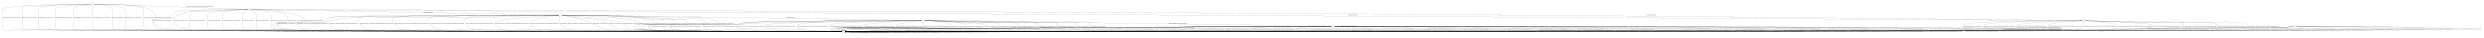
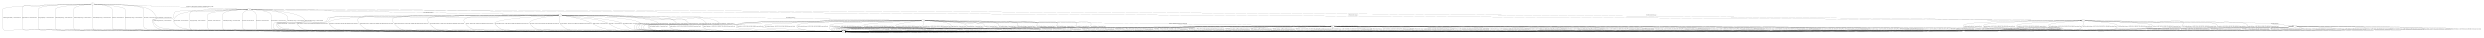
  digraph {
    configurations="1.0.0-TLS10|1.2.1-TLS10|1.3.0-TLS10|2.0.0-TLS10|2.10.0-TLS10|2.11.0-TLS10"
    fontname="PT Serif"
    node [feature="1.0.0-TLS10|1.2.1-TLS10|1.3.0-TLS10|2.0.0-TLS10|2.10.0-TLS10|2.11.0-TLS10" fontname="PT Serif"]
    edge [feature="1.0.0-TLS10|1.2.1-TLS10|1.3.0-TLS10|2.0.0-TLS10|2.10.0-TLS10|2.11.0-TLS10" fontname="PT Serif"]
    b [feature=True]
    c
    d
    e
    h [feature="2.11.0-TLS10"]
    f
    i [feature="2.11.0-TLS10"]
    g
    b -> c [label="AlertWarningCloseNotify / ConnectionClosed"]
    b -> c [label="ApplicationData / ConnectionClosed"]
    b -> c [label="ChangeCipherSpec / ConnectionClosed"]
    b -> c [label="DHClientKeyExchange / ConnectionClosed"]
    b -> c [label="DHEServerKeyExchange / ConnectionClosed"]
    b -> c [label="ECDHClientKeyExchange / ConnectionClosed"]
    b -> c [label="Finished / ConnectionClosed"]
    b -> c [label="RSAClientKeyExchange / ConnectionClosed"]
    b -> c [label="ServerHello / ConnectionClosed"]
    b -> c [label="ServerHelloDone / ConnectionClosed"]
    b -> d [label="ClientHello / SERVER_HELLO|CERTIFICATE|SERVER_HELLO_DONE"]
    c -> c [label="AlertWarningCloseNotify / ConnectionClosed"]
    c -> c [label="ApplicationData / ConnectionClosed"]
    c -> c [label="ChangeCipherSpec / ConnectionClosed"]
    c -> c [label="ClientHello / ConnectionClosed"]
    c -> c [label="DHClientKeyExchange / ConnectionClosed"]
    c -> c [label="DHEServerKeyExchange / ConnectionClosed"]
    c -> c [label="ECDHClientKeyExchange / ConnectionClosed"]
    c -> c [label="Finished / ConnectionClosed"]
    c -> c [label="RSAClientKeyExchange / ConnectionClosed"]
    c -> c [label="ServerHello / ConnectionClosed"]
    c -> c [label="ServerHelloDone / ConnectionClosed"]
    d -> c [label="AlertWarningCloseNotify / ConnectionClosed"]
    d -> c [label="ApplicationData / ConnectionClosed"]
    d -> c [label="ChangeCipherSpec / ConnectionClosed"]
    d -> c [label="ClientHello / ConnectionClosed"]
    d -> c [label="DHEServerKeyExchange / ConnectionClosed"]
    d -> c [label="Finished / ConnectionClosed"]
    d -> c [label="ServerHello / ConnectionClosed"]
    d -> c [label="ServerHelloDone / ConnectionClosed"]
    d -> c [feature="1.0.0-TLS10|1.2.1-TLS10|1.3.0-TLS10|2.0.0-TLS10|2.10.0-TLS10" label="DHClientKeyExchange / ConnectionClosed"]
    d -> c [feature="1.0.0-TLS10|1.2.1-TLS10|1.3.0-TLS10|2.0.0-TLS10|2.10.0-TLS10" label="ECDHClientKeyExchange / ConnectionClosed"]
    d -> e [label="RSAClientKeyExchange / -"]
    d -> h [feature="2.11.0-TLS10" label="DHClientKeyExchange / -"]
    d -> h [feature="2.11.0-TLS10" label="ECDHClientKeyExchange / -"]
    e -> c [label="AlertWarningCloseNotify / ConnectionClosed"]
    e -> c [feature="2.10.0-TLS10|2.11.0-TLS10" label="ApplicationData / ALERT_FATAL_UNEXPECTED_MESSAGE|ConnectionClosed"]
    e -> c [feature="2.10.0-TLS10|2.11.0-TLS10" label="ClientHello / ALERT_FATAL_UNEXPECTED_MESSAGE|ConnectionClosed"]
    e -> c [feature="2.10.0-TLS10|2.11.0-TLS10" label="DHClientKeyExchange / ALERT_FATAL_UNEXPECTED_MESSAGE|ConnectionClosed"]
    e -> c [feature="2.10.0-TLS10|2.11.0-TLS10" label="DHEServerKeyExchange / ALERT_FATAL_UNEXPECTED_MESSAGE|ConnectionClosed"]
    e -> c [feature="2.10.0-TLS10|2.11.0-TLS10" label="ECDHClientKeyExchange / ALERT_FATAL_UNEXPECTED_MESSAGE|ConnectionClosed"]
    e -> c [feature="2.10.0-TLS10|2.11.0-TLS10" label="Finished / ALERT_FATAL_UNEXPECTED_MESSAGE|ConnectionClosed"]
    e -> c [feature="2.10.0-TLS10|2.11.0-TLS10" label="RSAClientKeyExchange / ALERT_FATAL_UNEXPECTED_MESSAGE|ConnectionClosed"]
    e -> c [feature="2.10.0-TLS10|2.11.0-TLS10" label="ServerHello / ALERT_FATAL_UNEXPECTED_MESSAGE|ConnectionClosed"]
    e -> c [feature="2.10.0-TLS10|2.11.0-TLS10" label="ServerHelloDone / ALERT_FATAL_UNEXPECTED_MESSAGE|ConnectionClosed"]
    e -> c [feature="1.0.0-TLS10|1.2.1-TLS10|1.3.0-TLS10|2.0.0-TLS10" label="ApplicationData / ConnectionClosed"]
    e -> c [feature="1.0.0-TLS10|1.2.1-TLS10|1.3.0-TLS10|2.0.0-TLS10" label="ClientHello / ConnectionClosed"]
    e -> c [feature="1.0.0-TLS10|1.2.1-TLS10|1.3.0-TLS10|2.0.0-TLS10" label="DHClientKeyExchange / ConnectionClosed"]
    e -> c [feature="1.0.0-TLS10|1.2.1-TLS10|1.3.0-TLS10|2.0.0-TLS10" label="DHEServerKeyExchange / ConnectionClosed"]
    e -> c [feature="1.0.0-TLS10|1.2.1-TLS10|1.3.0-TLS10|2.0.0-TLS10" label="ECDHClientKeyExchange / ConnectionClosed"]
    e -> c [feature="1.0.0-TLS10|1.2.1-TLS10|1.3.0-TLS10|2.0.0-TLS10" label="Finished / ConnectionClosed"]
    e -> c [feature="1.0.0-TLS10|1.2.1-TLS10|1.3.0-TLS10|2.0.0-TLS10" label="RSAClientKeyExchange / ConnectionClosed"]
    e -> c [feature="1.0.0-TLS10|1.2.1-TLS10|1.3.0-TLS10|2.0.0-TLS10" label="ServerHello / ConnectionClosed"]
    e -> c [feature="1.0.0-TLS10|1.2.1-TLS10|1.3.0-TLS10|2.0.0-TLS10" label="ServerHelloDone / ConnectionClosed"]
    e -> f [label="DHClientKeyExchange / -"]
    h -> c [feature="2.11.0-TLS10" label="AlertWarningCloseNotify / ConnectionClosed"]
    h -> c [feature="2.11.0-TLS10" label="ApplicationData / ALERT_FATAL_UNEXPECTED_MESSAGE|ConnectionClosed"]
    h -> c [feature="2.11.0-TLS10" label="ClientHello / ALERT_FATAL_UNEXPECTED_MESSAGE|ConnectionClosed"]
    h -> c [feature="2.11.0-TLS10" label="DHClientKeyExchange / ALERT_FATAL_UNEXPECTED_MESSAGE|ConnectionClosed"]
    h -> c [feature="2.11.0-TLS10" label="DHEServerKeyExchange / ALERT_FATAL_UNEXPECTED_MESSAGE|ConnectionClosed"]
    h -> c [feature="2.11.0-TLS10" label="ECDHClientKeyExchange / ALERT_FATAL_UNEXPECTED_MESSAGE|ConnectionClosed"]
    h -> c [feature="2.11.0-TLS10" label="Finished / ALERT_FATAL_UNEXPECTED_MESSAGE|ConnectionClosed"]
    h -> c [feature="2.11.0-TLS10" label="RSAClientKeyExchange / ALERT_FATAL_UNEXPECTED_MESSAGE|ConnectionClosed"]
    h -> c [feature="2.11.0-TLS10" label="ServerHello / ALERT_FATAL_UNEXPECTED_MESSAGE|ConnectionClosed"]
    h -> c [feature="2.11.0-TLS10" label="ServerHelloDone / ALERT_FATAL_UNEXPECTED_MESSAGE|ConnectionClosed"]
+   h -> i [feature="2.11.0-TLS10" label="ChangeCipherSpec / -"]
    f -> c [label="AlertWarningCloseNotify / ConnectionClosed"]
    f -> c [feature="2.10.0-TLS10|2.11.0-TLS10" label="ApplicationData / ALERT_FATAL_UNEXPECTED_MESSAGE|ConnectionClosed"]
    f -> c [feature="2.10.0-TLS10|2.11.0-TLS10" label="ChangeCipherSpec / ALERT_FATAL_UNEXPECTED_MESSAGE|ConnectionClosed"]
    f -> c [feature="2.10.0-TLS10|2.11.0-TLS10" label="ClientHello / ALERT_FATAL_DECODE_ERROR|ConnectionClosed"]
    f -> c [feature="2.10.0-TLS10|2.11.0-TLS10" label="DHClientKeyExchange / ALERT_FATAL_DECODE_ERROR|ConnectionClosed"]
    f -> c [feature="2.10.0-TLS10|2.11.0-TLS10" label="DHEServerKeyExchange / ALERT_FATAL_DECODE_ERROR|ConnectionClosed"]
    f -> c [feature="2.10.0-TLS10|2.11.0-TLS10" label="ECDHClientKeyExchange / ALERT_FATAL_DECODE_ERROR|ConnectionClosed"]
    f -> c [feature="2.10.0-TLS10|2.11.0-TLS10" label="RSAClientKeyExchange / ALERT_FATAL_DECODE_ERROR|ConnectionClosed"]
    f -> c [feature="2.10.0-TLS10|2.11.0-TLS10" label="ServerHello / ALERT_FATAL_DECODE_ERROR|ConnectionClosed"]
    f -> c [feature="2.10.0-TLS10|2.11.0-TLS10" label="ServerHelloDone / ALERT_FATAL_DECODE_ERROR|ConnectionClosed"]
    f -> c [feature="1.0.0-TLS10|1.2.1-TLS10|1.3.0-TLS10|2.0.0-TLS10" label="ApplicationData / ConnectionClosed"]
    f -> c [feature="1.0.0-TLS10|1.2.1-TLS10|1.3.0-TLS10|2.0.0-TLS10" label="ChangeCipherSpec / ConnectionClosed"]
    f -> c [feature="1.0.0-TLS10|1.2.1-TLS10|1.3.0-TLS10|2.0.0-TLS10" label="ClientHello / ConnectionClosed"]
    f -> c [feature="1.0.0-TLS10|1.2.1-TLS10|1.3.0-TLS10|2.0.0-TLS10" label="DHClientKeyExchange / ConnectionClosed"]
    f -> c [feature="1.0.0-TLS10|1.2.1-TLS10|1.3.0-TLS10|2.0.0-TLS10" label="DHEServerKeyExchange / ConnectionClosed"]
    f -> c [feature="1.0.0-TLS10|1.2.1-TLS10|1.3.0-TLS10|2.0.0-TLS10" label="ECDHClientKeyExchange / ConnectionClosed"]
    f -> c [feature="1.0.0-TLS10|1.2.1-TLS10|1.3.0-TLS10|2.0.0-TLS10" label="RSAClientKeyExchange / ConnectionClosed"]
    f -> c [feature="1.0.0-TLS10|1.2.1-TLS10|1.3.0-TLS10|2.0.0-TLS10" label="ServerHello / ConnectionClosed"]
    f -> c [feature="1.0.0-TLS10|1.2.1-TLS10|1.3.0-TLS10|2.0.0-TLS10" label="ServerHelloDone / ConnectionClosed"]
    f -> g [label="Finished / CHANGE_CIPHER_SPEC|FINISHED"]
    i -> c [feature="2.11.0-TLS10" label="AlertWarningCloseNotify / ALERT_FATAL_BAD_RECORD_MAC|ConnectionClosed"]
    i -> c [feature="2.11.0-TLS10" label="ApplicationData / ALERT_FATAL_BAD_RECORD_MAC|ConnectionClosed"]
    i -> c [feature="2.11.0-TLS10" label="ChangeCipherSpec / ALERT_FATAL_BAD_RECORD_MAC|ConnectionClosed"]
    i -> c [feature="2.11.0-TLS10" label="ClientHello / ALERT_FATAL_BAD_RECORD_MAC|ConnectionClosed"]
    i -> c [feature="2.11.0-TLS10" label="DHClientKeyExchange / ALERT_FATAL_BAD_RECORD_MAC|ConnectionClosed"]
    i -> c [feature="2.11.0-TLS10" label="DHEServerKeyExchange / ALERT_FATAL_BAD_RECORD_MAC|ConnectionClosed"]
    i -> c [feature="2.11.0-TLS10" label="ECDHClientKeyExchange / ALERT_FATAL_BAD_RECORD_MAC|ConnectionClosed"]
    i -> c [feature="2.11.0-TLS10" label="Finished / ALERT_FATAL_BAD_RECORD_MAC|ConnectionClosed"]
    i -> c [feature="2.11.0-TLS10" label="RSAClientKeyExchange / ALERT_FATAL_BAD_RECORD_MAC|ConnectionClosed"]
    i -> c [feature="2.11.0-TLS10" label="ServerHello / ALERT_FATAL_BAD_RECORD_MAC|ConnectionClosed"]
    i -> c [feature="2.11.0-TLS10" label="ServerHelloDone / ALERT_FATAL_BAD_RECORD_MAC|ConnectionClosed"]
    g -> c [feature="1.0.0-TLS10|1.2.1-TLS10|2.0.0-TLS10|2.10.0-TLS10|2.11.0-TLS10" label="AlertWarningCloseNotify / APPLICATION|ALERT_WARNING_CLOSE_NOTIFY|ConnectionClosed"]
    g -> c [feature="1.0.0-TLS10|1.2.1-TLS10|2.0.0-TLS10|2.10.0-TLS10|2.11.0-TLS10" label="ApplicationData / APPLICATION|ALERT_WARNING_CLOSE_NOTIFY|ConnectionClosed"]
    g -> c [feature="1.0.0-TLS10|1.2.1-TLS10|2.0.0-TLS10|2.10.0-TLS10|2.11.0-TLS10" label="ChangeCipherSpec / APPLICATION|ALERT_WARNING_CLOSE_NOTIFY|ConnectionClosed"]
    g -> c [feature="1.0.0-TLS10|2.0.0-TLS10|2.10.0-TLS10|2.11.0-TLS10" label="DHClientKeyExchange / APPLICATION|ALERT_WARNING_CLOSE_NOTIFY|ConnectionClosed"]
    g -> c [feature="1.0.0-TLS10|2.0.0-TLS10|2.10.0-TLS10|2.11.0-TLS10" label="DHEServerKeyExchange / APPLICATION|ALERT_WARNING_CLOSE_NOTIFY|ConnectionClosed"]
    g -> c [feature="1.0.0-TLS10|2.0.0-TLS10|2.10.0-TLS10|2.11.0-TLS10" label="ECDHClientKeyExchange / APPLICATION|ALERT_WARNING_CLOSE_NOTIFY|ConnectionClosed"]
    g -> c [feature="1.0.0-TLS10|2.0.0-TLS10|2.10.0-TLS10|2.11.0-TLS10" label="Finished / APPLICATION|ALERT_WARNING_CLOSE_NOTIFY|ConnectionClosed"]
    g -> c [feature="1.0.0-TLS10|2.0.0-TLS10|2.10.0-TLS10|2.11.0-TLS10" label="RSAClientKeyExchange / APPLICATION|ALERT_WARNING_CLOSE_NOTIFY|ConnectionClosed"]
    g -> c [feature="1.0.0-TLS10|2.0.0-TLS10|2.10.0-TLS10|2.11.0-TLS10" label="ServerHello / APPLICATION|ALERT_WARNING_CLOSE_NOTIFY|ConnectionClosed"]
    g -> c [feature="1.0.0-TLS10|2.0.0-TLS10|2.10.0-TLS10|2.11.0-TLS10" label="ServerHelloDone / APPLICATION|ALERT_WARNING_CLOSE_NOTIFY|ConnectionClosed"]
    g -> c [feature="1.3.0-TLS10" label="AlertWarningCloseNotify / APPLICATION|ConnectionClosed"]
    g -> c [feature="1.3.0-TLS10" label="ApplicationData / APPLICATION|ConnectionClosed"]
    g -> c [feature="1.3.0-TLS10" label="ChangeCipherSpec / APPLICATION|ConnectionClosed"]
    g -> c [feature="1.3.0-TLS10" label="ClientHello / ALERT_WARNING_NO_RENEGOTIATION|APPLICATION|ConnectionClosed"]
    g -> c [feature="1.3.0-TLS10" label="DHClientKeyExchange / ALERT_WARNING_NO_RENEGOTIATION|APPLICATION|ConnectionClosed"]
    g -> c [feature="1.3.0-TLS10" label="DHEServerKeyExchange / ALERT_WARNING_NO_RENEGOTIATION|APPLICATION|ConnectionClosed"]
    g -> c [feature="1.3.0-TLS10" label="ECDHClientKeyExchange / ALERT_WARNING_NO_RENEGOTIATION|APPLICATION|ConnectionClosed"]
    g -> c [feature="1.3.0-TLS10" label="Finished / ALERT_WARNING_NO_RENEGOTIATION|APPLICATION|ConnectionClosed"]
    g -> c [feature="1.3.0-TLS10" label="RSAClientKeyExchange / ALERT_WARNING_NO_RENEGOTIATION|APPLICATION|ConnectionClosed"]
    g -> c [feature="1.3.0-TLS10" label="ServerHello / ALERT_WARNING_NO_RENEGOTIATION|APPLICATION|ConnectionClosed"]
    g -> c [feature="1.3.0-TLS10" label="ServerHelloDone / ALERT_WARNING_NO_RENEGOTIATION|APPLICATION|ConnectionClosed"]
    g -> c [feature="1.2.1-TLS10" label="ClientHello / ALERT_WARNING_NO_RENEGOTIATION|APPLICATION|ALERT_WARNING_CLOSE_NOTIFY|ConnectionClosed"]
    g -> c [feature="1.2.1-TLS10" label="DHClientKeyExchange / ALERT_WARNING_NO_RENEGOTIATION|APPLICATION|ALERT_WARNING_CLOSE_NOTIFY|ConnectionClosed"]
    g -> c [feature="1.2.1-TLS10" label="DHEServerKeyExchange / ALERT_WARNING_NO_RENEGOTIATION|APPLICATION|ALERT_WARNING_CLOSE_NOTIFY|ConnectionClosed"]
    g -> c [feature="1.2.1-TLS10" label="ECDHClientKeyExchange / ALERT_WARNING_NO_RENEGOTIATION|APPLICATION|ALERT_WARNING_CLOSE_NOTIFY|ConnectionClosed"]
    g -> c [feature="1.2.1-TLS10" label="Finished / ALERT_WARNING_NO_RENEGOTIATION|APPLICATION|ALERT_WARNING_CLOSE_NOTIFY|ConnectionClosed"]
    g -> c [feature="1.2.1-TLS10" label="RSAClientKeyExchange / ALERT_WARNING_NO_RENEGOTIATION|APPLICATION|ALERT_WARNING_CLOSE_NOTIFY|ConnectionClosed"]
    g -> c [feature="1.2.1-TLS10" label="ServerHello / ALERT_WARNING_NO_RENEGOTIATION|APPLICATION|ALERT_WARNING_CLOSE_NOTIFY|ConnectionClosed"]
    g -> c [feature="1.2.1-TLS10" label="ServerHelloDone / ALERT_WARNING_NO_RENEGOTIATION|APPLICATION|ALERT_WARNING_CLOSE_NOTIFY|ConnectionClosed"]
    g -> c [feature="1.0.0-TLS10" label="ClientHello / APPLICATION|ALERT_WARNING_CLOSE_NOTIFY|ConnectionClosed"]
    g -> g [feature="2.0.0-TLS10|2.10.0-TLS10|2.11.0-TLS10" label="ClientHello / ALERT_WARNING_NO_RENEGOTIATION"]
  }
